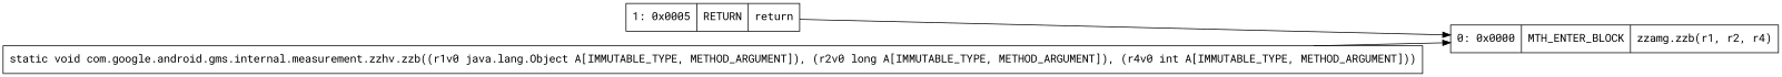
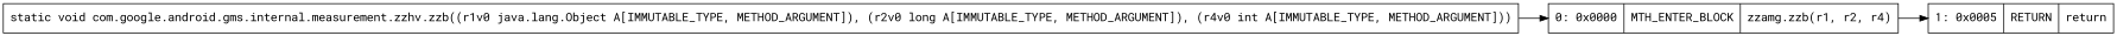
  digraph {
    rankdir=LR
    fontname="Roboto Mono"
    node [shape=record fontname="Roboto Mono"]
    edge [fontname="Roboto Mono"]
    n1 [label="{0\:\ 0x0000|MTH_ENTER_BLOCK\l|zzamg.zzb(r1, r2, r4)\l}"]
    n2 [label="{1\:\ 0x0005|RETURN\l|return\l}"]
    n3 [label="{static void com.google.android.gms.internal.measurement.zzhv.zzb((r1v0 java.lang.Object A[IMMUTABLE_TYPE, METHOD_ARGUMENT]), (r2v0 long A[IMMUTABLE_TYPE, METHOD_ARGUMENT]), (r4v0 int A[IMMUTABLE_TYPE, METHOD_ARGUMENT])) }"]
-   n2 -> n1
+   n1 -> n2
    n3 -> n1
  }
